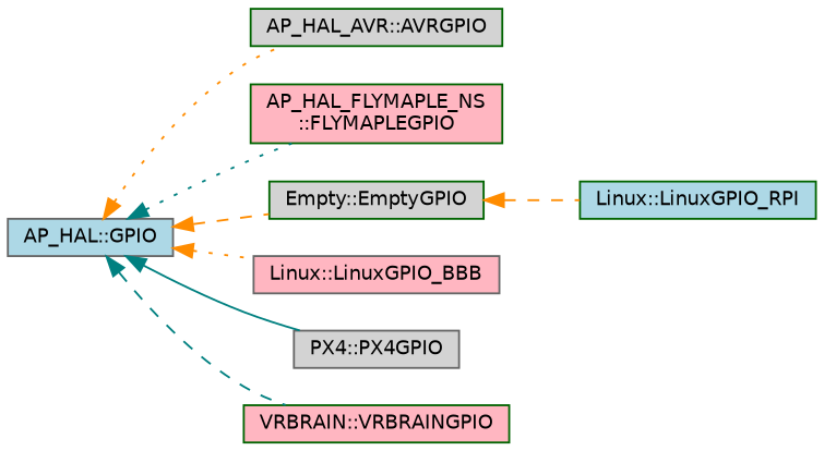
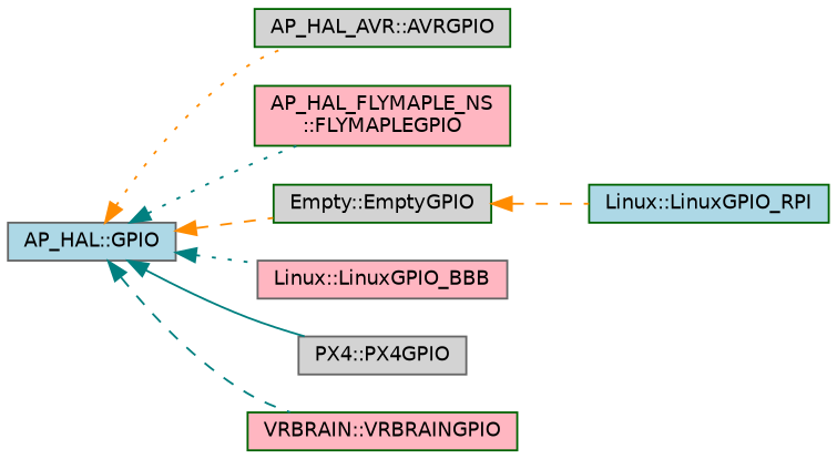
  digraph {
    fontname="DejaVu Sans"
    rankdir=LR
    node [color=darkgreen fillcolor=lightgrey fontname="DejaVu Sans" fontsize=10 shape=record style=filled]
    edge [color=teal dir=back fontname="DejaVu Sans" fontsize=10 labelfontname=Helvetica labelfontsize=10 style=dotted]
    n1 [color=gray40 fillcolor=lightblue height=0.2 label="AP_HAL::GPIO" width=0.4]
    n2 [height=0.2 label="AP_HAL_AVR::AVRGPIO" width=0.4]
    n3 [fillcolor=lightpink height=0.2 label="AP_HAL_FLYMAPLE_NS\l::FLYMAPLEGPIO" width=0.4]
    n4 [height=0.2 label="Empty::EmptyGPIO" width=0.4]
    n5 [color=gray40 fillcolor=lightpink height=0.2 label="Linux::LinuxGPIO_BBB" width=0.4]
    n6 [color=gray40 height=0.2 label="PX4::PX4GPIO" width=0.4]
    n7 [fillcolor=lightpink height=0.2 label="VRBRAIN::VRBRAINGPIO" width=0.4]
    n8 [fillcolor=lightblue height=0.2 label="Linux::LinuxGPIO_RPI" width=0.4]
    n1 -> n2 [color=darkorange]
    n1 -> n3
    n1 -> n4 [color=darkorange style=dashed]
-   n1 -> n5 [color=darkorange]
+   n1 -> n5
    n1 -> n6 [style=solid]
    n1 -> n7 [style=dashed]
    n4 -> n8 [color=darkorange style=dashed]
  }
